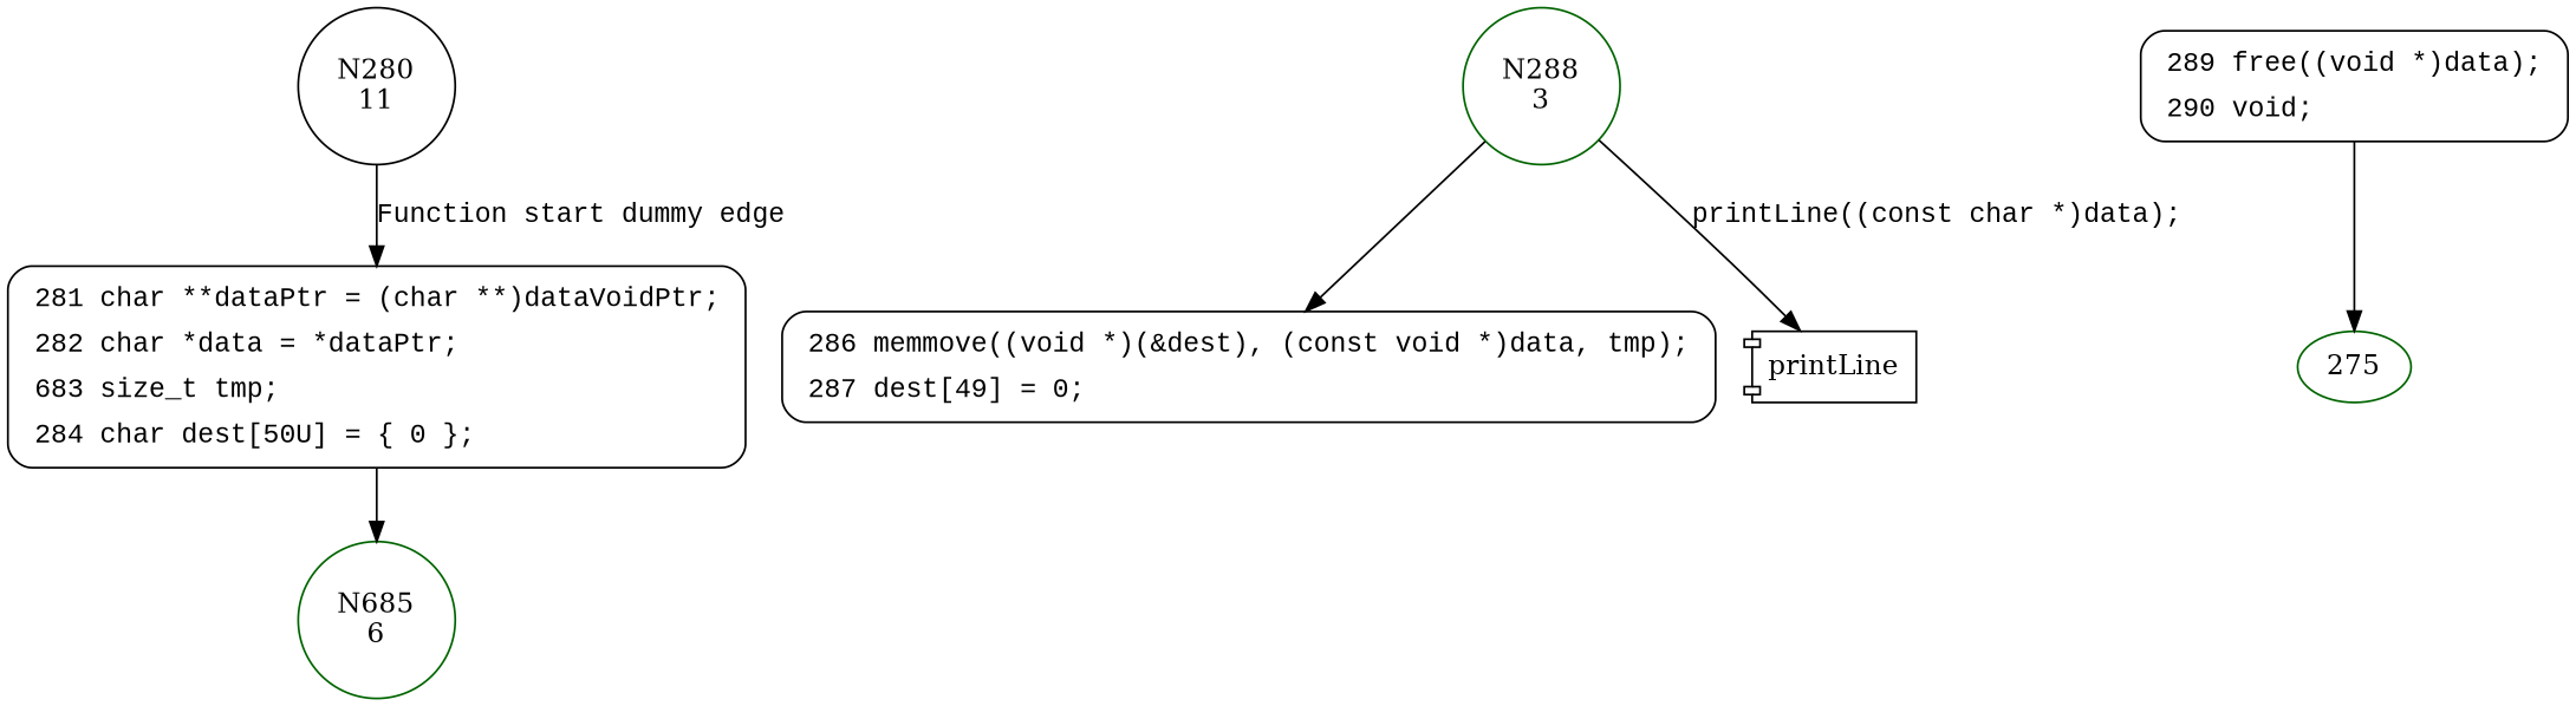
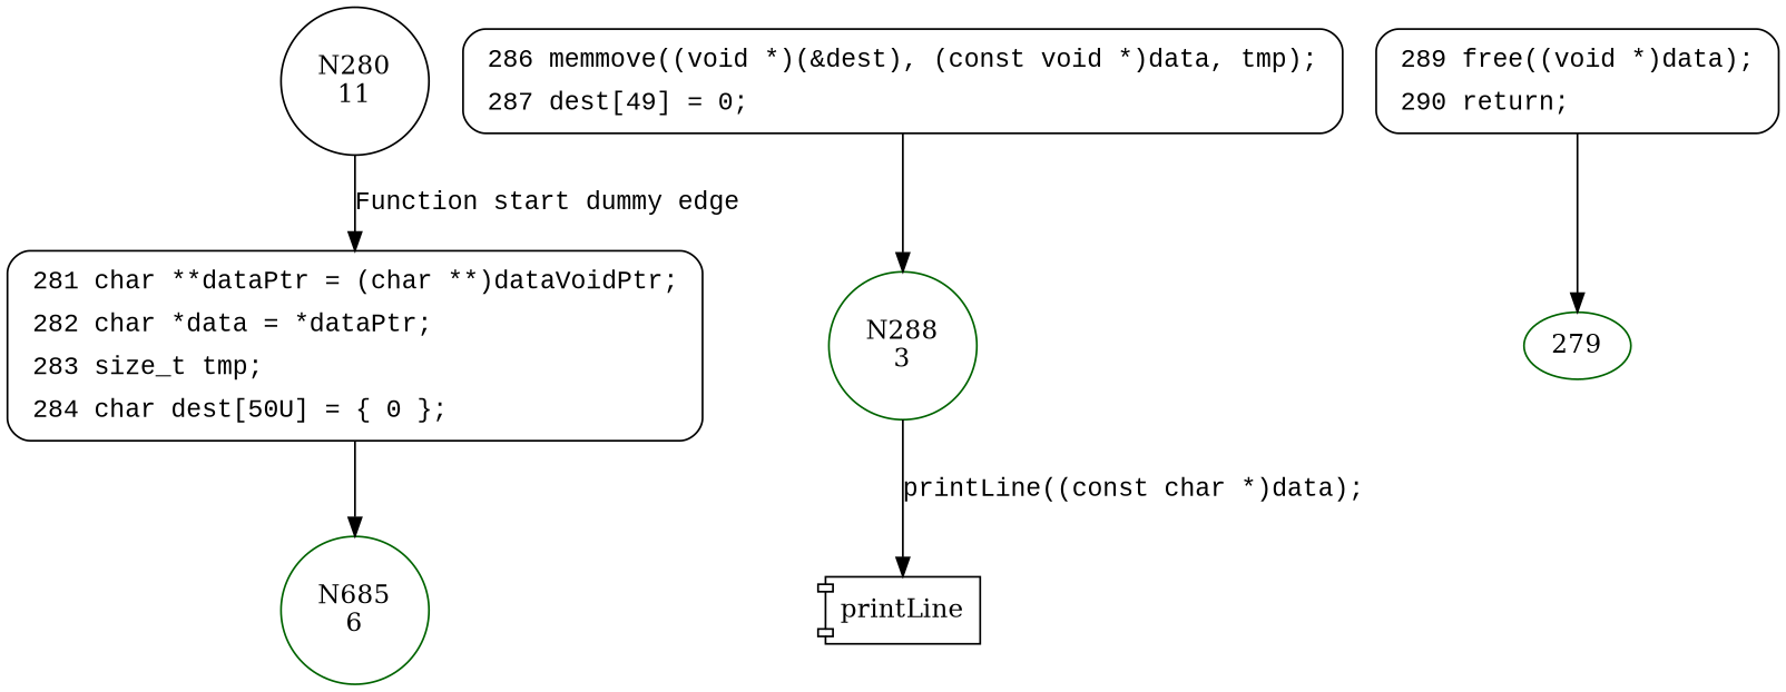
  digraph {
    node [shape=circle]
    n1 [color=black label="N280\n11"]
-   n2 [fillcolor=white fontname="Courier New" label=<<table border="0" cellborder="0" cellpadding="3" bgcolor="white"><tr><td align="right">281</td><td align="left">char **dataPtr = (char **)dataVoidPtr;</td></tr><tr><td align="right">282</td><td align="left">char *data = *dataPtr;</td></tr><tr><td align="right">683</td><td align="left">size_t tmp;</td></tr><tr><td align="right">284</td><td align="left">char dest[50U] = &#123; 0 &#125;;</td></tr></table>> penwidth=1 shape=Mrecord style="filled,bold"]
+   n2 [fillcolor=white fontname="Courier New" label=<<table border="0" cellborder="0" cellpadding="3" bgcolor="white"><tr><td align="right">281</td><td align="left">char **dataPtr = (char **)dataVoidPtr;</td></tr><tr><td align="right">282</td><td align="left">char *data = *dataPtr;</td></tr><tr><td align="right">283</td><td align="left">size_t tmp;</td></tr><tr><td align="right">284</td><td align="left">char dest[50U] = &#123; 0 &#125;;</td></tr></table>> penwidth=1 shape=Mrecord style="filled,bold"]
    n3 [color=darkgreen label="N685\n6"]
    n4 [fillcolor=white fontname="Courier New" label=<<table border="0" cellborder="0" cellpadding="3" bgcolor="white"><tr><td align="right">286</td><td align="left">memmove((void *)(&amp;dest), (const void *)data, tmp);</td></tr><tr><td align="right">287</td><td align="left">dest[49] = 0;</td></tr></table>> penwidth=1 shape=Mrecord style="filled,bold"]
    n5 [color=darkgreen label="N288\n3"]
    n6 [color=black label=printLine shape=component]
-   n7 [fillcolor=white fontname="Courier New" label=<<table border="0" cellborder="0" cellpadding="3" bgcolor="white"><tr><td align="right">289</td><td align="left">free((void *)data);</td></tr><tr><td align="right">290</td><td align="left">void;</td></tr></table>> penwidth=1 shape=Mrecord style="filled,bold"]
-   279 [color=darkgreen label=275 shape=""]
+   n7 [fillcolor=white fontname="Courier New" label=<<table border="0" cellborder="0" cellpadding="3" bgcolor="white"><tr><td align="right">289</td><td align="left">free((void *)data);</td></tr><tr><td align="right">290</td><td align="left">return;</td></tr></table>> penwidth=1 shape=Mrecord style="filled,bold"]
+   279 [color=darkgreen shape=""]
    n1 -> n2 [fontname="Courier New" label="Function start dummy edge"]
    n2 -> n3
-   n5 -> n4
+   n4 -> n5
    n5 -> n6 [fontname="Courier New" label="printLine((const char *)data);"]
    n7 -> 279
  }
